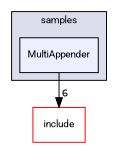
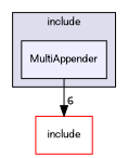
  digraph {
    compound=true
    fontname=Roboto
    node [fontname=Roboto fontsize=10 shape=box]
    n1 [fillcolor="#eeeeff" label=MultiAppender pencolor=black style=filled]
    n2 [color=red label=include]
    subgraph cluster_1 {
      bgcolor="#ddddee"
      fontsize=10
-     label=samples
+     label=include
      pencolor=black
      n1
    }
    n1 -> n2 [headlabel=6 labeldistance=1.5 labelfontname=Helvetica labelfontsize=10 fontname=Roboto]
  }
